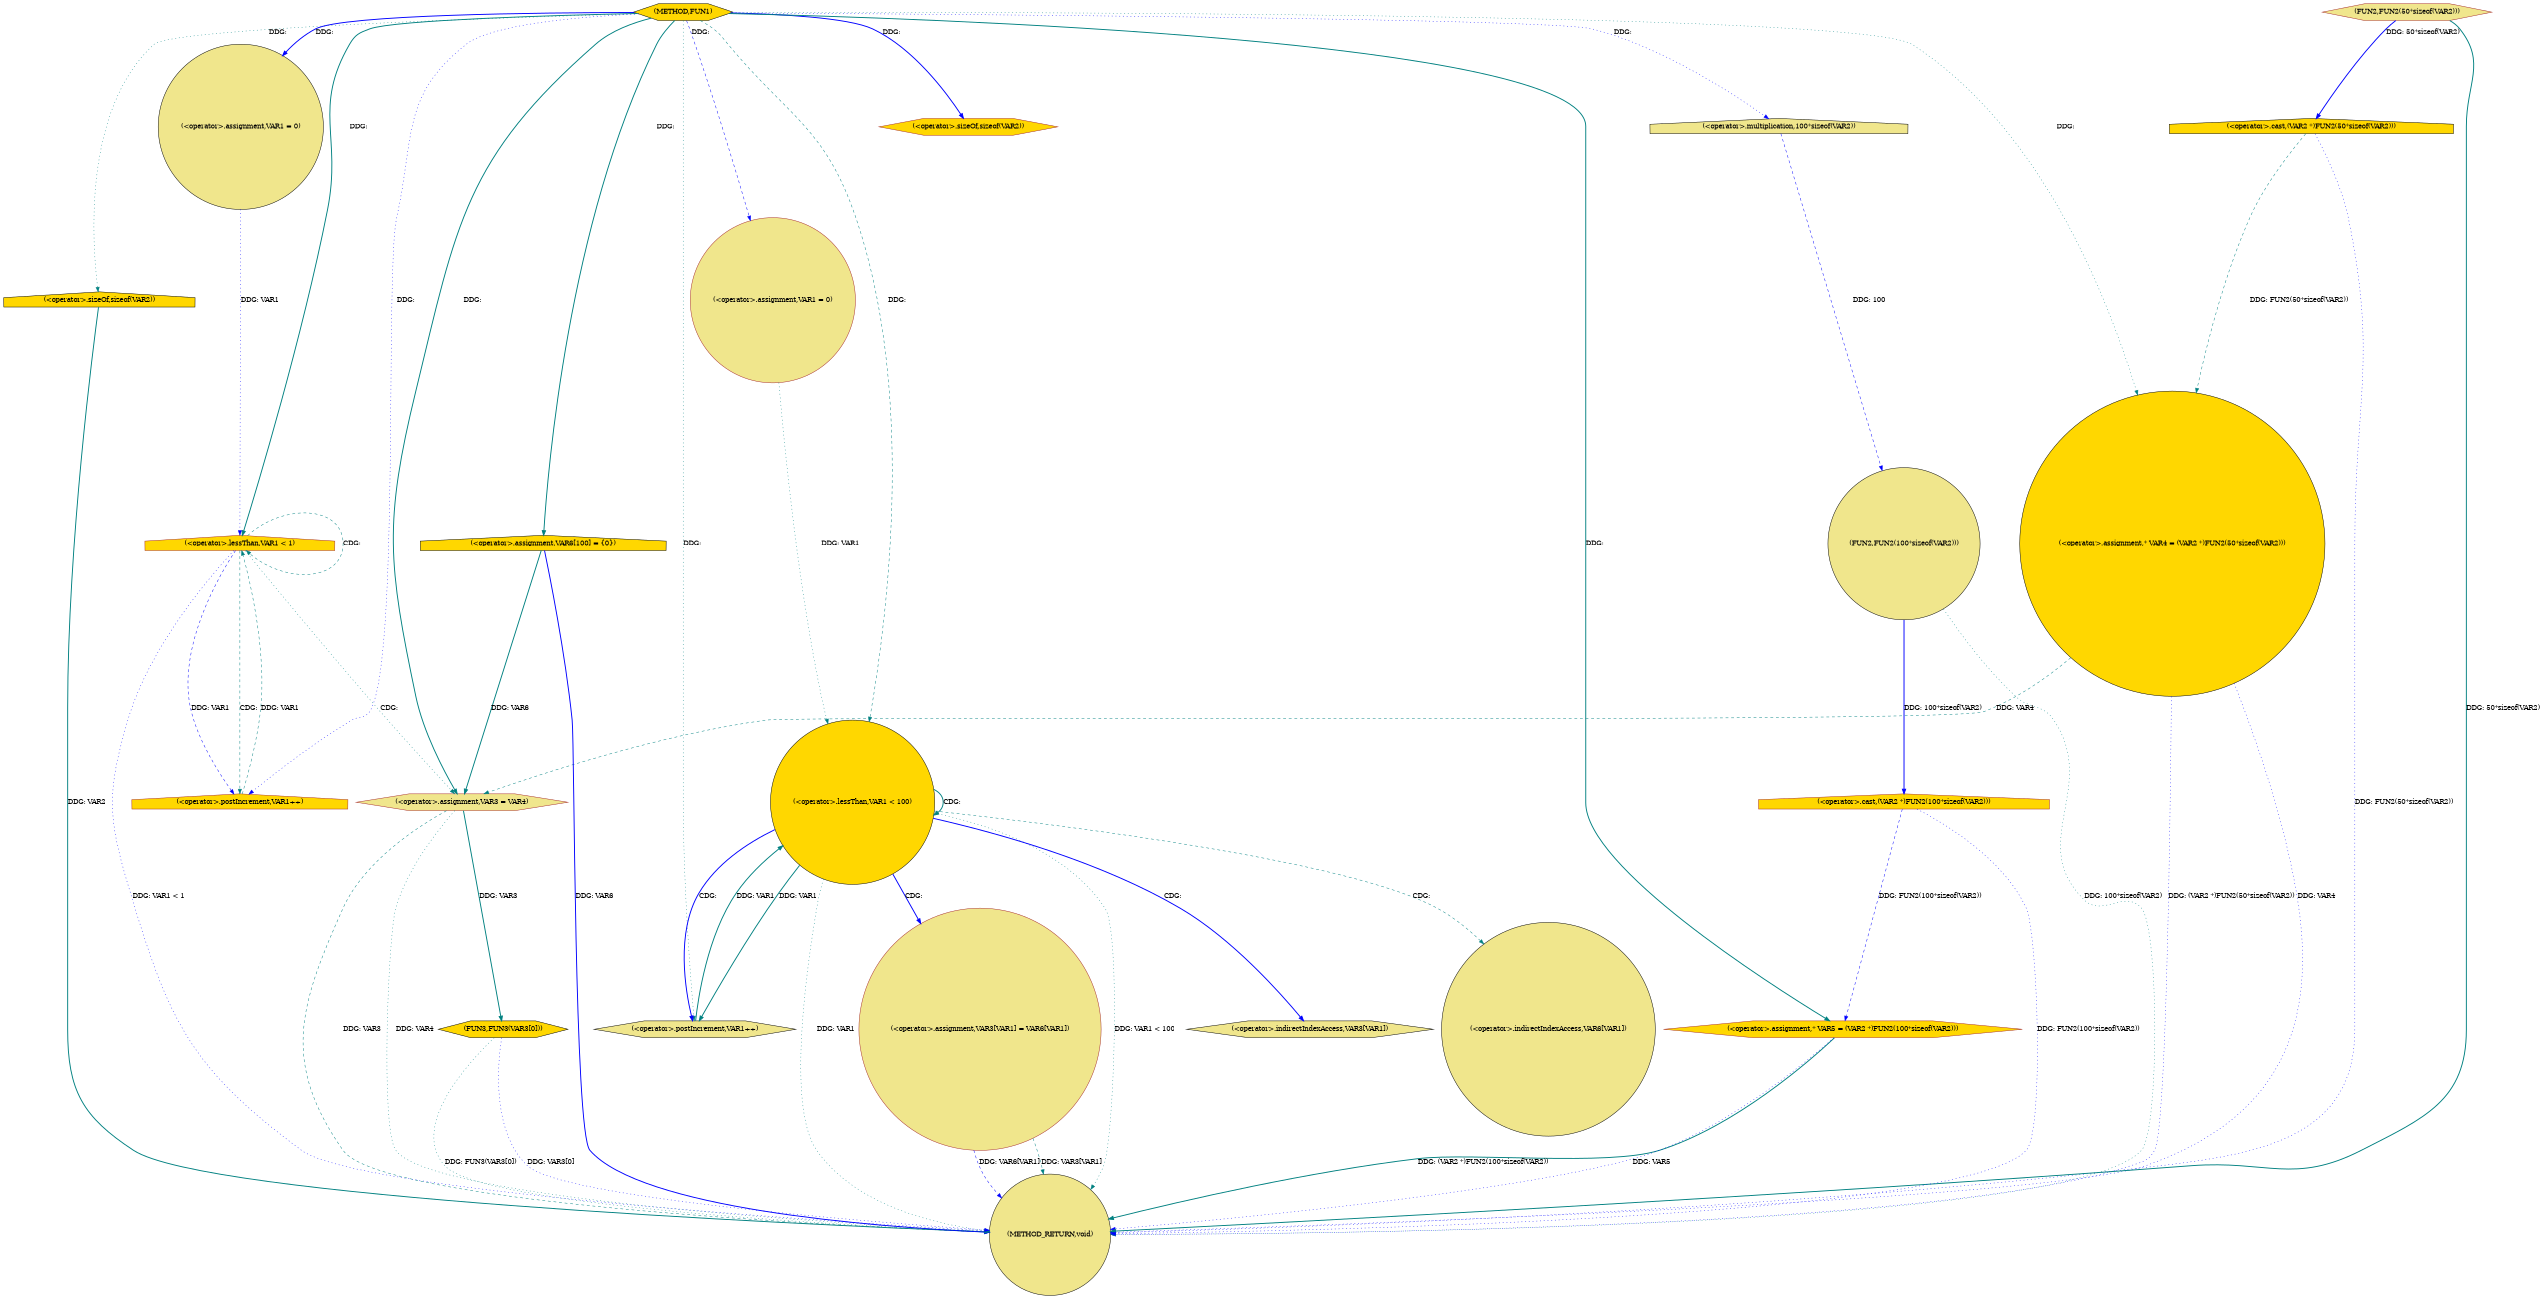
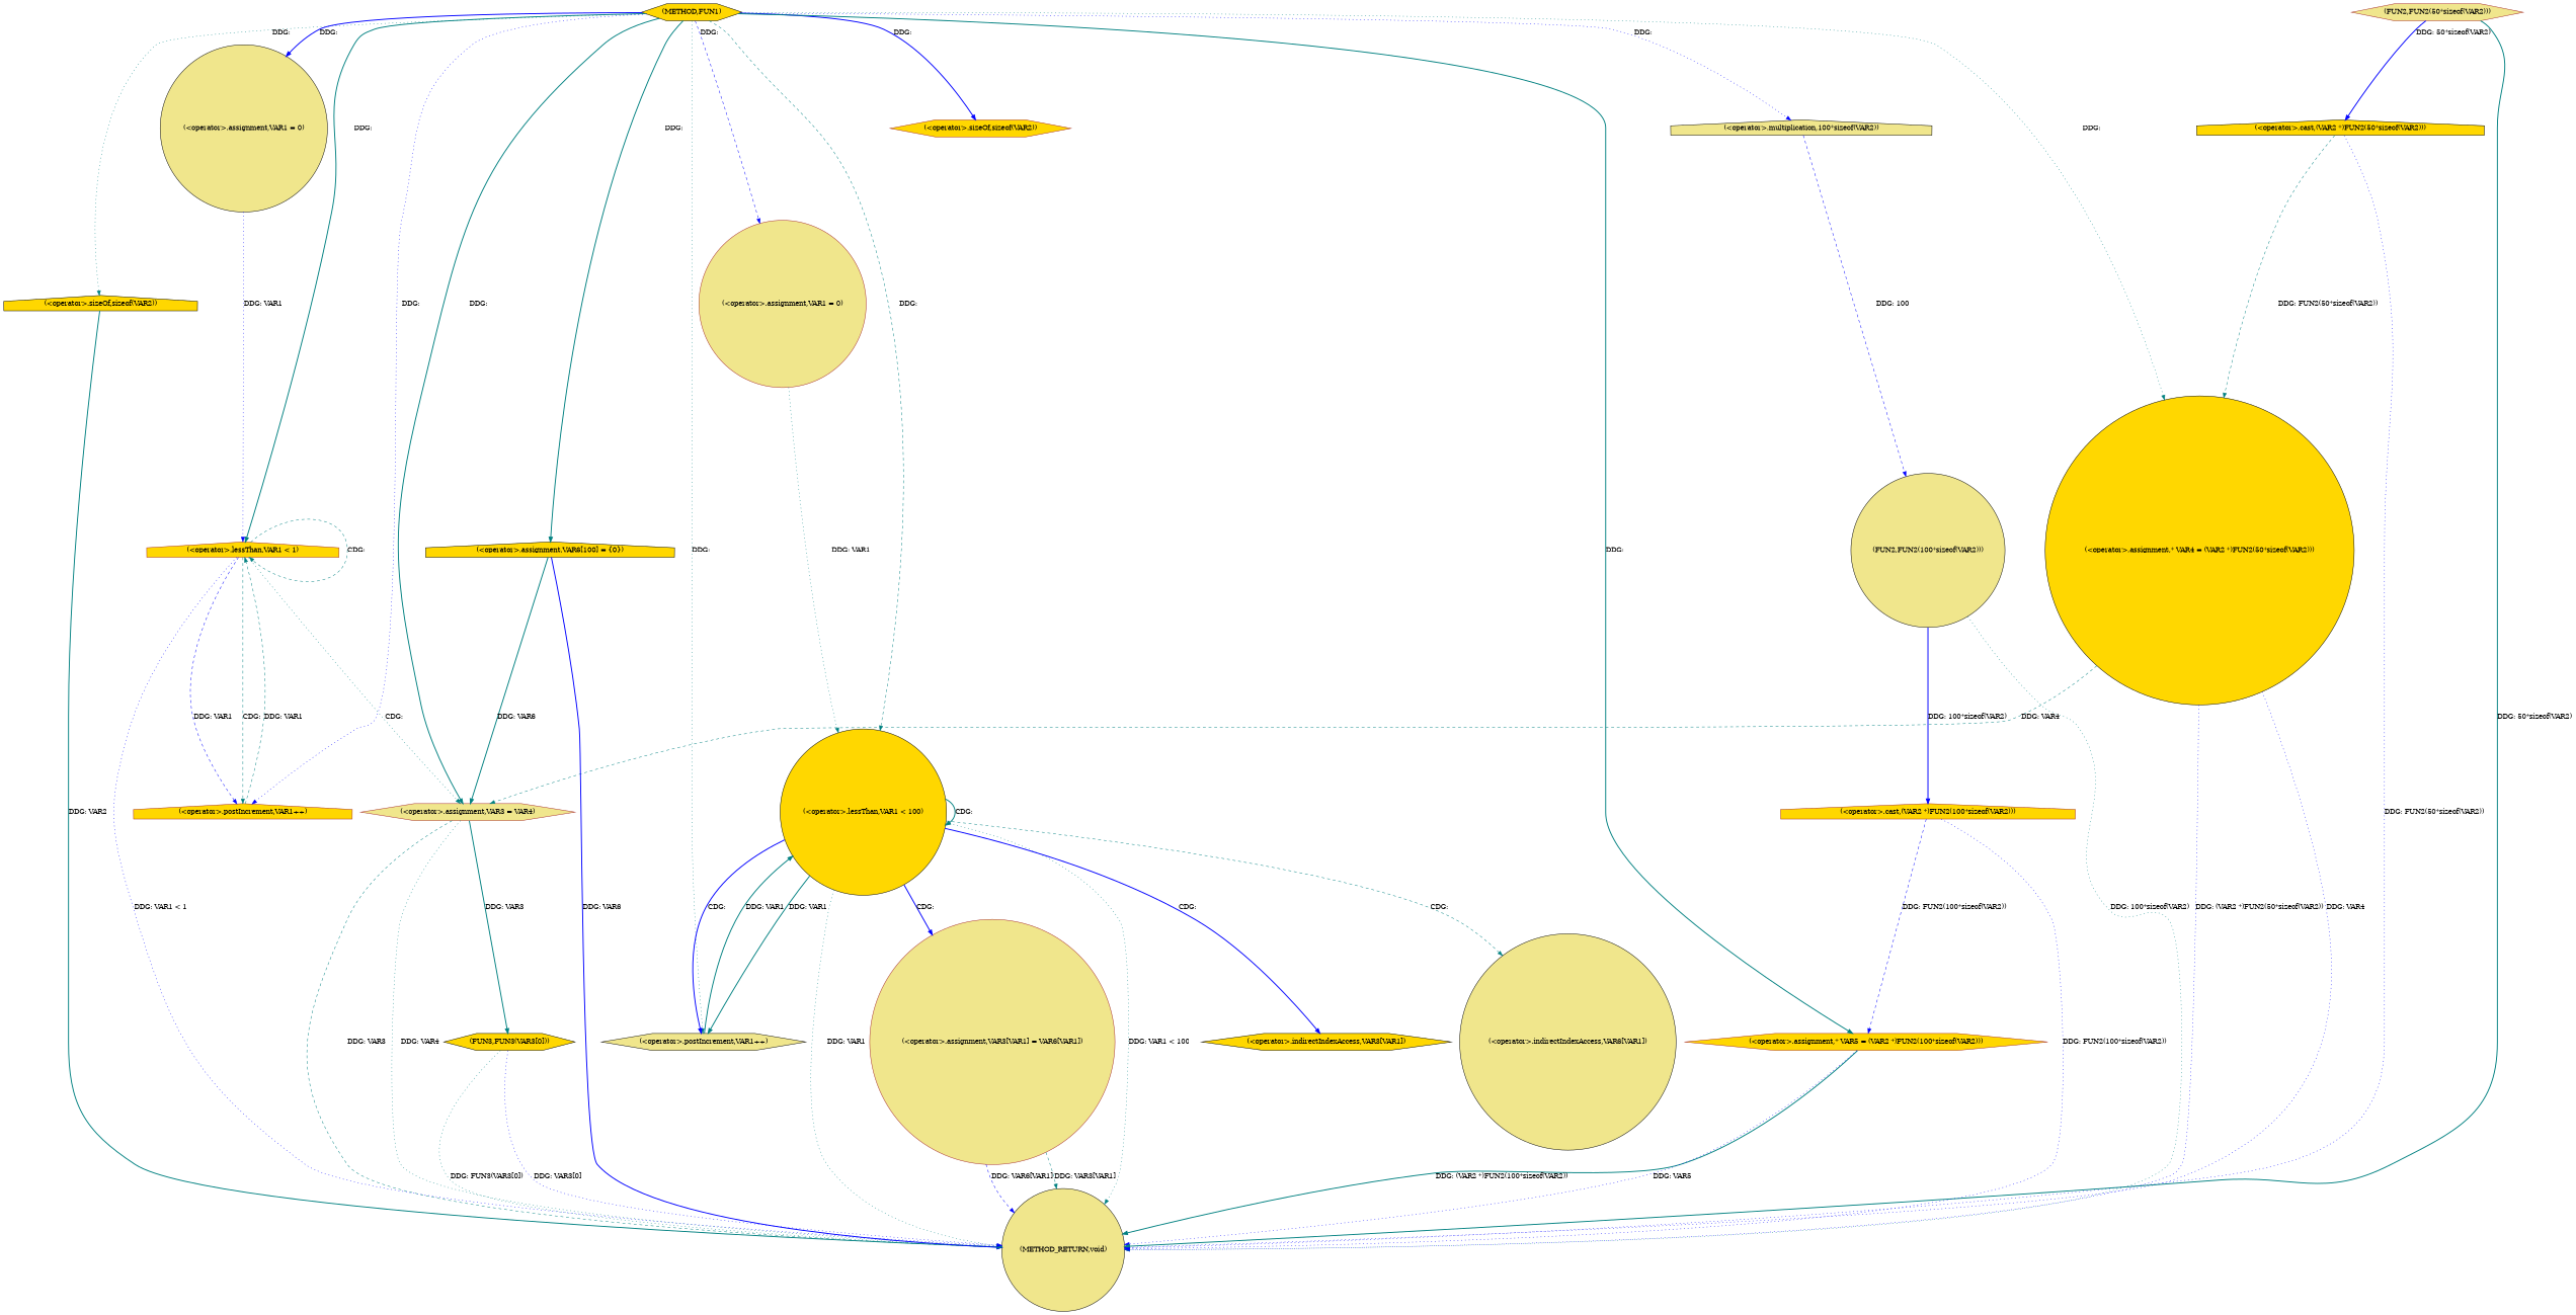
  digraph {
    node [color=black fillcolor=gold shape=hexagon style=filled]
    edge [color=teal style=dotted]
    n1 [label="(METHOD,FUN1)"]
    n2 [label="(<operator>.assignment,* VAR4 = (VAR2 *)FUN2(50*sizeof(VAR2)))" shape=circle]
    n3 [color=brown label="(<operator>.sizeOf,sizeof(VAR2))"]
    n4 [color=brown label="(<operator>.assignment,* VAR5 = (VAR2 *)FUN2(100*sizeof(VAR2)))"]
    n5 [fillcolor=khaki label="(<operator>.multiplication,100*sizeof(VAR2))" shape=house]
    n6 [label="(<operator>.sizeOf,sizeof(VAR2))" shape=house]
    n7 [fillcolor=khaki label="(<operator>.assignment,VAR1 = 0)" shape=circle]
    n8 [color=brown label="(<operator>.lessThan,VAR1 < 1)" shape=house]
    n9 [color=brown label="(<operator>.postIncrement,VAR1++)" shape=house]
    n10 [color=brown fillcolor=khaki label="(<operator>.assignment,VAR3 = VAR4)"]
    n11 [label="(<operator>.assignment,VAR6[100] = {0})" shape=house]
    n12 [color=brown fillcolor=khaki label="(<operator>.assignment,VAR1 = 0)" shape=circle]
    n13 [label="(<operator>.lessThan,VAR1 < 100)" shape=circle]
    n14 [fillcolor=khaki label="(<operator>.postIncrement,VAR1++)"]
    n15 [fillcolor=khaki label="(METHOD_RETURN,void)" shape=circle]
    n16 [fillcolor=khaki label="(FUN2,FUN2(100*sizeof(VAR2)))" shape=circle]
    n17 [label="(FUN3,FUN3(VAR3[0]))"]
    n18 [color=brown fillcolor=khaki label="(<operator>.assignment,VAR3[VAR1] = VAR6[VAR1])" shape=circle]
-   n19 [fillcolor=khaki label="(<operator>.indirectIndexAccess,VAR3[VAR1])"]
+   n19 [label="(<operator>.indirectIndexAccess,VAR3[VAR1])"]
    n20 [fillcolor=khaki label="(<operator>.indirectIndexAccess,VAR6[VAR1])" shape=circle]
    n21 [label="(<operator>.cast,(VAR2 *)FUN2(50*sizeof(VAR2)))" shape=house]
    n22 [color=brown fillcolor=khaki label="(FUN2,FUN2(50*sizeof(VAR2)))"]
    n23 [color=brown label="(<operator>.cast,(VAR2 *)FUN2(100*sizeof(VAR2)))" shape=house]
    n1 -> n2 [label="DDG: "]
    n1 -> n3 [color=blue label="DDG: " style=bold]
    n1 -> n4 [label="DDG: " style=bold]
    n1 -> n5 [color=blue label="DDG: "]
    n1 -> n6 [label="DDG: "]
    n1 -> n7 [color=blue label="DDG: " style=bold]
    n1 -> n8 [label="DDG: " style=bold]
    n1 -> n9 [color=blue label="DDG: "]
    n1 -> n10 [label="DDG: " style=bold]
    n1 -> n11 [label="DDG: " style=bold]
    n1 -> n12 [color=blue label="DDG: " style=dashed]
    n1 -> n13 [label="DDG: " style=dashed]
    n1 -> n14 [label="DDG: "]
    n2 -> n10 [label="DDG: VAR4" style=dashed]
    n2 -> n15 [color=blue label="DDG: (VAR2 *)FUN2(50*sizeof(VAR2))"]
    n2 -> n15 [color=blue label="DDG: VAR4"]
    n4 -> n15 [label="DDG: (VAR2 *)FUN2(100*sizeof(VAR2))" style=bold]
    n4 -> n15 [color=blue label="DDG: VAR5"]
    n5 -> n16 [color=blue label="DDG: 100" style=dashed]
    n6 -> n15 [label="DDG: VAR2" style=bold]
    n7 -> n8 [color=blue label="DDG: VAR1"]
    n8 -> n8 [label="CDG: " style=dashed]
    n8 -> n9 [color=blue label="DDG: VAR1" style=dashed]
    n8 -> n9 [label="CDG: " style=dashed]
    n8 -> n10 [label="CDG: "]
    n8 -> n15 [color=blue label="DDG: VAR1 < 1"]
    n9 -> n8 [label="DDG: VAR1" style=dashed]
    n10 -> n15 [label="DDG: VAR3" style=dashed]
    n10 -> n15 [label="DDG: VAR4"]
    n10 -> n17 [label="DDG: VAR3" style=bold]
    n11 -> n10 [label="DDG: VAR6" style=bold]
    n11 -> n15 [color=blue label="DDG: VAR6" style=bold]
    n12 -> n13 [label="DDG: VAR1"]
    n13 -> n13 [label="CDG: " style=bold]
    n13 -> n14 [label="DDG: VAR1" style=bold]
    n13 -> n14 [color=blue label="CDG: " style=bold]
    n13 -> n15 [label="DDG: VAR1"]
    n13 -> n15 [label="DDG: VAR1 < 100"]
    n13 -> n18 [color=blue label="CDG: " style=bold]
    n13 -> n19 [color=blue label="CDG: " style=bold]
    n13 -> n20 [label="CDG: " style=dashed]
    n14 -> n13 [label="DDG: VAR1" style=bold]
    n16 -> n15 [label="DDG: 100*sizeof(VAR2)"]
    n16 -> n23 [color=blue label="DDG: 100*sizeof(VAR2)" style=bold]
    n17 -> n15 [label="DDG: FUN3(VAR3[0])"]
    n17 -> n15 [color=blue label="DDG: VAR3[0]"]
    n18 -> n15 [color=blue label="DDG: VAR6[VAR1]" style=dashed]
    n18 -> n15 [label="DDG: VAR3[VAR1]" style=dashed]
    n21 -> n2 [label="DDG: FUN2(50*sizeof(VAR2))" style=dashed]
    n21 -> n15 [color=blue label="DDG: FUN2(50*sizeof(VAR2))"]
    n22 -> n15 [label="DDG: 50*sizeof(VAR2)" style=bold]
    n22 -> n21 [color=blue label="DDG: 50*sizeof(VAR2)" style=bold]
    n23 -> n4 [color=blue label="DDG: FUN2(100*sizeof(VAR2))" style=dashed]
    n23 -> n15 [color=blue label="DDG: FUN2(100*sizeof(VAR2))"]
  }
